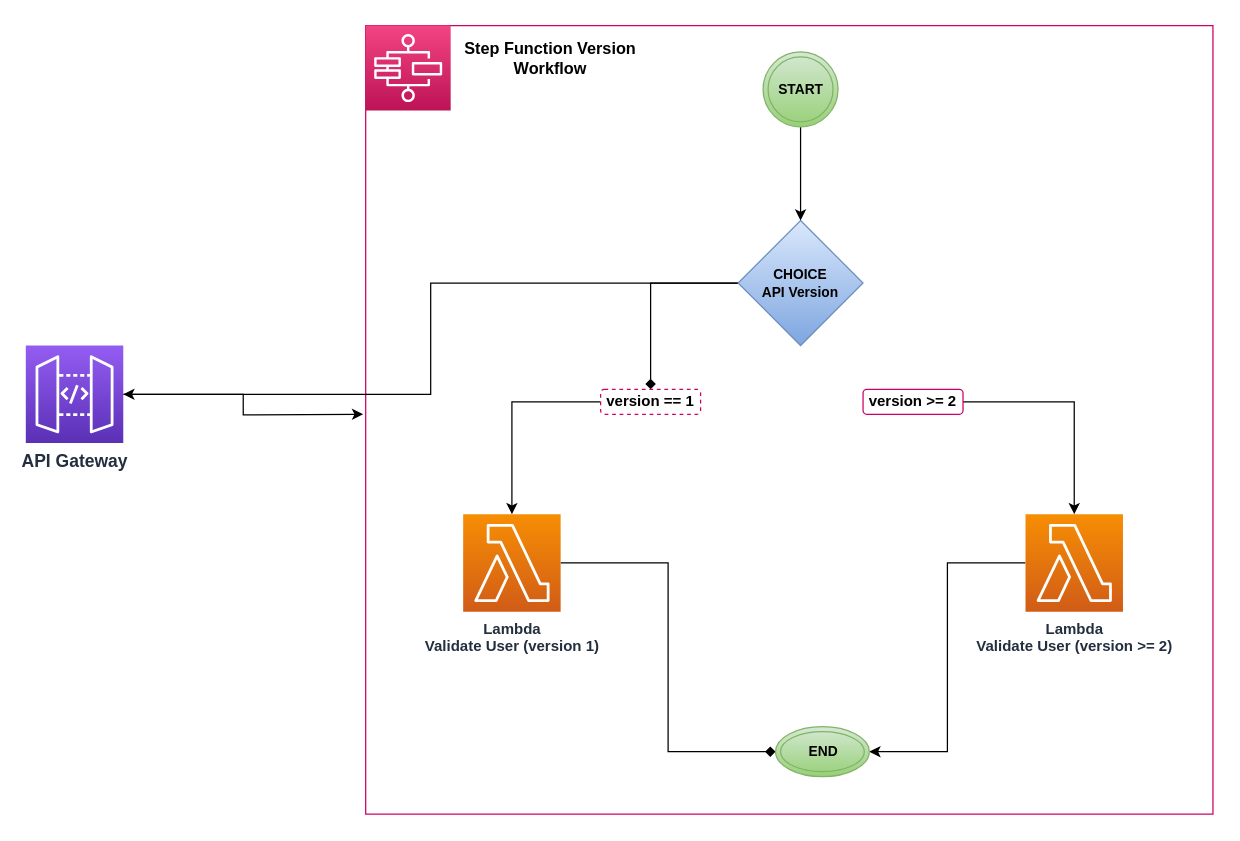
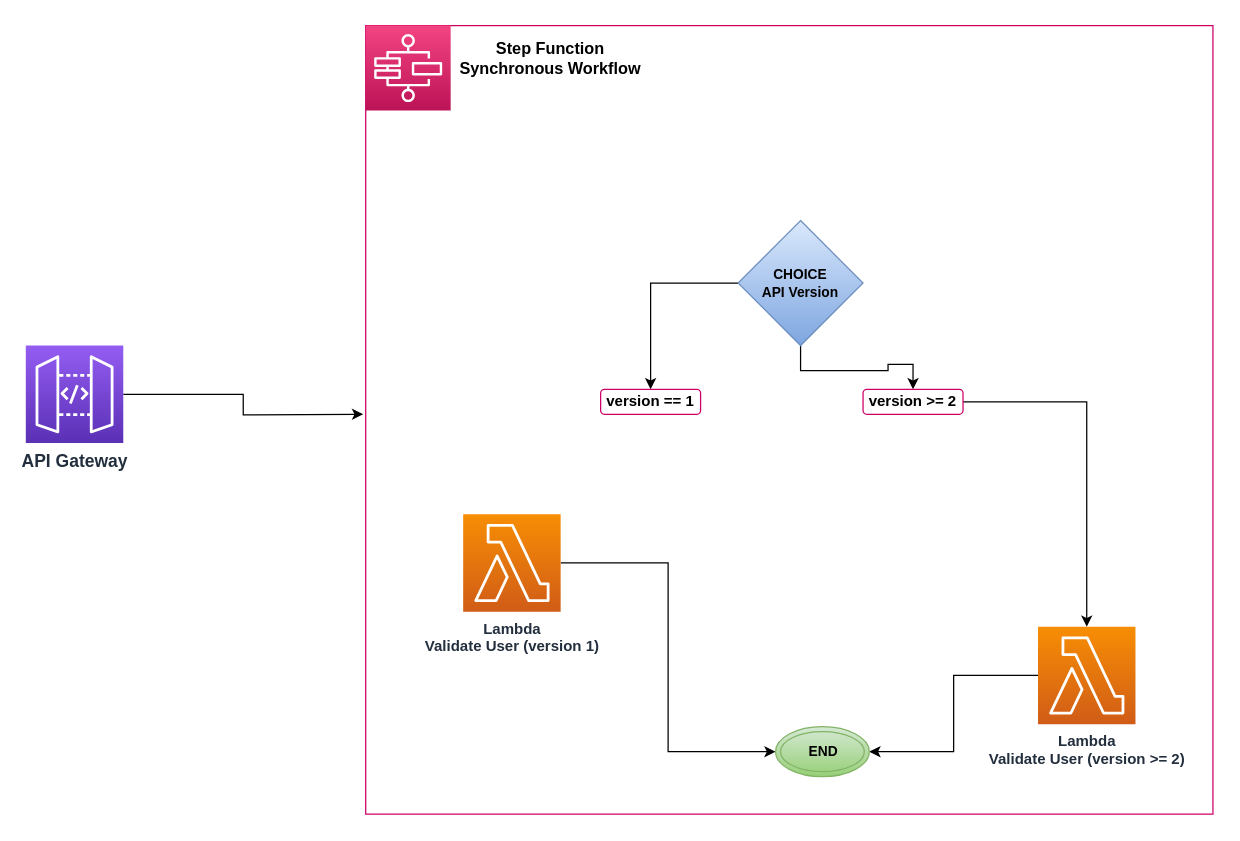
  <mxCell id="0" />
  <mxCell id="1" parent="0" />
  <mxCell id="2" style="edgeStyle=orthogonalEdgeStyle;rounded=0;orthogonalLoop=1;jettySize=auto;html=1;fontSize=11;fontColor=#000000;" edge="1" parent="1" source="3"><mxGeometry relative="1" as="geometry"><mxPoint x="290" y="331" as="targetPoint" /></mxGeometry></mxCell>
  <mxCell id="3" value="&lt;b&gt;&lt;font style=&quot;font-size: 14px&quot;&gt;API Gateway&lt;/font&gt;&lt;/b&gt;" style="points=[[0,0,0],[0.25,0,0],[0.5,0,0],[0.75,0,0],[1,0,0],[0,1,0],[0.25,1,0],[0.5,1,0],[0.75,1,0],[1,1,0],[0,0.25,0],[0,0.5,0],[0,0.75,0],[1,0.25,0],[1,0.5,0],[1,0.75,0]];outlineConnect=0;fontColor=#232F3E;gradientColor=#945DF2;gradientDirection=north;fillColor=#5A30B5;strokeColor=#ffffff;dashed=0;verticalLabelPosition=bottom;verticalAlign=top;align=center;html=1;fontSize=12;fontStyle=0;aspect=fixed;shape=mxgraph.aws4.resourceIcon;resIcon=mxgraph.aws4.api_gateway;" vertex="1" parent="1"><mxGeometry x="20" y="276" width="78" height="78" as="geometry" /></mxCell>
  <mxCell id="4" value="" style="rounded=0;whiteSpace=wrap;html=1;strokeColor=#CC0066;" vertex="1" parent="1"><mxGeometry x="292" y="20" width="678" height="631" as="geometry" /></mxCell>
  <mxCell id="5" value="" style="points=[[0,0,0],[0.25,0,0],[0.5,0,0],[0.75,0,0],[1,0,0],[0,1,0],[0.25,1,0],[0.5,1,0],[0.75,1,0],[1,1,0],[0,0.25,0],[0,0.5,0],[0,0.75,0],[1,0.25,0],[1,0.5,0],[1,0.75,0]];outlineConnect=0;fontColor=#232F3E;gradientColor=#F34482;gradientDirection=north;fillColor=#BC1356;strokeColor=#ffffff;dashed=0;verticalLabelPosition=bottom;verticalAlign=top;align=center;html=1;fontSize=12;fontStyle=0;aspect=fixed;shape=mxgraph.aws4.resourceIcon;resIcon=mxgraph.aws4.step_functions;" vertex="1" parent="1"><mxGeometry x="292" y="20" width="68" height="68" as="geometry" /></mxCell>
- <mxCell id="6" style="edgeStyle=orthogonalEdgeStyle;rounded=0;orthogonalLoop=1;jettySize=auto;html=1;fontSize=13;" edge="1" parent="1" source="8" target="3"><mxGeometry relative="1" as="geometry" /></mxCell>
- <mxCell id="7" style="edgeStyle=orthogonalEdgeStyle;rounded=0;orthogonalLoop=1;jettySize=auto;html=1;fontSize=13;endArrow=diamond;" edge="1" parent="1" source="8" target="17"><mxGeometry relative="1" as="geometry" /></mxCell>
+ <mxCell id="6" style="edgeStyle=orthogonalEdgeStyle;rounded=0;orthogonalLoop=1;jettySize=auto;html=1;entryX=0.5;entryY=0;entryDx=0;entryDy=0;fontSize=13;" edge="1" parent="1" source="8" target="19"><mxGeometry relative="1" as="geometry" /></mxCell>
+ <mxCell id="7" style="edgeStyle=orthogonalEdgeStyle;rounded=0;orthogonalLoop=1;jettySize=auto;html=1;fontSize=13;" edge="1" parent="1" source="8" target="17"><mxGeometry relative="1" as="geometry" /></mxCell>
  <mxCell id="8" value="&lt;b style=&quot;font-size: 11px;&quot;&gt;&lt;font style=&quot;font-size: 11px;&quot;&gt;CHOICE&lt;br&gt;API Version&lt;br&gt;&lt;/font&gt;&lt;/b&gt;" style="rhombus;whiteSpace=wrap;html=1;gradientColor=#7ea6e0;fillColor=#dae8fc;strokeColor=#6c8ebf;" vertex="1" parent="1"><mxGeometry x="590" y="176" width="100" height="100" as="geometry" /></mxCell>
- <mxCell id="9" style="edgeStyle=orthogonalEdgeStyle;rounded=0;orthogonalLoop=1;jettySize=auto;html=1;" edge="1" parent="1" source="10" target="8"><mxGeometry relative="1" as="geometry" /></mxCell>
- <mxCell id="10" value="&lt;b&gt;&lt;font style=&quot;font-size: 11px;&quot;&gt;START&lt;/font&gt;&lt;/b&gt;" style="ellipse;shape=doubleEllipse;html=1;dashed=0;whitespace=wrap;aspect=fixed;gradientColor=#97d077;fillColor=#d5e8d4;strokeColor=#82b366;" vertex="1" parent="1"><mxGeometry x="610" y="41" width="60" height="60" as="geometry" /></mxCell>
- <mxCell id="11" style="edgeStyle=orthogonalEdgeStyle;rounded=0;orthogonalLoop=1;jettySize=auto;html=1;entryX=0;entryY=0.5;entryDx=0;entryDy=0;fontSize=13;endArrow=diamond;" edge="1" parent="1" source="12" target="15"><mxGeometry relative="1" as="geometry" /></mxCell>
+ <mxCell id="11" style="edgeStyle=orthogonalEdgeStyle;rounded=0;orthogonalLoop=1;jettySize=auto;html=1;entryX=0;entryY=0.5;entryDx=0;entryDy=0;fontSize=13;" edge="1" parent="1" source="12" target="15"><mxGeometry relative="1" as="geometry" /></mxCell>
  <mxCell id="12" value="&lt;b&gt;&lt;font style=&quot;font-size: 12px;&quot;&gt;Lambda &lt;br&gt;Validate User (version 1)&lt;/font&gt;&lt;/b&gt;" style="points=[[0,0,0],[0.25,0,0],[0.5,0,0],[0.75,0,0],[1,0,0],[0,1,0],[0.25,1,0],[0.5,1,0],[0.75,1,0],[1,1,0],[0,0.25,0],[0,0.5,0],[0,0.75,0],[1,0.25,0],[1,0.5,0],[1,0.75,0]];outlineConnect=0;fontColor=#232F3E;gradientColor=#F78E04;gradientDirection=north;fillColor=#D05C17;strokeColor=#ffffff;dashed=0;verticalLabelPosition=bottom;verticalAlign=top;align=center;html=1;fontSize=12;fontStyle=0;aspect=fixed;shape=mxgraph.aws4.resourceIcon;resIcon=mxgraph.aws4.lambda;" vertex="1" parent="1"><mxGeometry x="370" y="411" width="78" height="78" as="geometry" /></mxCell>
  <mxCell id="13" style="edgeStyle=orthogonalEdgeStyle;rounded=0;orthogonalLoop=1;jettySize=auto;html=1;entryX=1;entryY=0.5;entryDx=0;entryDy=0;fontSize=13;" edge="1" parent="1" source="14" target="15"><mxGeometry relative="1" as="geometry" /></mxCell>
- <mxCell id="14" value="&lt;b&gt;&lt;font style=&quot;font-size: 12px;&quot;&gt;Lambda&lt;br&gt;Validate User (version &amp;gt;= 2)&lt;/font&gt;&lt;/b&gt;" style="points=[[0,0,0],[0.25,0,0],[0.5,0,0],[0.75,0,0],[1,0,0],[0,1,0],[0.25,1,0],[0.5,1,0],[0.75,1,0],[1,1,0],[0,0.25,0],[0,0.5,0],[0,0.75,0],[1,0.25,0],[1,0.5,0],[1,0.75,0]];outlineConnect=0;fontColor=#232F3E;gradientColor=#F78E04;gradientDirection=north;fillColor=#D05C17;strokeColor=#ffffff;dashed=0;verticalLabelPosition=bottom;verticalAlign=top;align=center;html=1;fontSize=12;fontStyle=0;aspect=fixed;shape=mxgraph.aws4.resourceIcon;resIcon=mxgraph.aws4.lambda;" vertex="1" parent="1"><mxGeometry x="820" y="411" width="78" height="78" as="geometry" /></mxCell>
+ <mxCell id="14" value="&lt;b&gt;&lt;font style=&quot;font-size: 12px;&quot;&gt;Lambda&lt;br&gt;Validate User (version &amp;gt;= 2)&lt;/font&gt;&lt;/b&gt;" style="points=[[0,0,0],[0.25,0,0],[0.5,0,0],[0.75,0,0],[1,0,0],[0,1,0],[0.25,1,0],[0.5,1,0],[0.75,1,0],[1,1,0],[0,0.25,0],[0,0.5,0],[0,0.75,0],[1,0.25,0],[1,0.5,0],[1,0.75,0]];outlineConnect=0;fontColor=#232F3E;gradientColor=#F78E04;gradientDirection=north;fillColor=#D05C17;strokeColor=#ffffff;dashed=0;verticalLabelPosition=bottom;verticalAlign=top;align=center;html=1;fontSize=12;fontStyle=0;aspect=fixed;shape=mxgraph.aws4.resourceIcon;resIcon=mxgraph.aws4.lambda;" vertex="1" parent="1"><mxGeometry x="830" y="501" width="78" height="78" as="geometry" /></mxCell>
  <mxCell id="15" value="&lt;b&gt;&lt;font style=&quot;font-size: 11px;&quot;&gt;END&lt;/font&gt;&lt;/b&gt;" style="ellipse;shape=doubleEllipse;html=1;dashed=0;whitespace=wrap;aspect=fixed;gradientColor=#97d077;fillColor=#d5e8d4;strokeColor=#82b366;" vertex="1" parent="1"><mxGeometry x="620" y="581" width="75" height="40" as="geometry" /></mxCell>
- <mxCell id="16" style="edgeStyle=orthogonalEdgeStyle;rounded=0;orthogonalLoop=1;jettySize=auto;html=1;fontSize=13;" edge="1" parent="1" source="17" target="12"><mxGeometry relative="1" as="geometry" /></mxCell>
- <mxCell id="17" value="&lt;b&gt;version == 1&lt;/b&gt;" style="rounded=1;whiteSpace=wrap;html=1;strokeColor=#CC0066;dashed=1;" vertex="1" parent="1"><mxGeometry x="480" y="311" width="80" height="20" as="geometry" /></mxCell>
+ <mxCell id="17" value="&lt;b&gt;version == 1&lt;/b&gt;" style="rounded=1;whiteSpace=wrap;html=1;strokeColor=#CC0066;" vertex="1" parent="1"><mxGeometry x="480" y="311" width="80" height="20" as="geometry" /></mxCell>
  <mxCell id="18" style="edgeStyle=orthogonalEdgeStyle;rounded=0;orthogonalLoop=1;jettySize=auto;html=1;entryX=0.5;entryY=0;entryDx=0;entryDy=0;entryPerimeter=0;fontSize=13;" edge="1" parent="1" source="19" target="14"><mxGeometry relative="1" as="geometry" /></mxCell>
  <mxCell id="19" value="&lt;b&gt;version &amp;gt;= 2&lt;/b&gt;" style="rounded=1;whiteSpace=wrap;html=1;strokeColor=#CC0066;" vertex="1" parent="1"><mxGeometry x="690" y="311" width="80" height="20" as="geometry" /></mxCell>
- <mxCell id="20" value="&lt;b&gt;Step Function Version Workflow&lt;/b&gt;" style="text;html=1;strokeColor=none;fillColor=none;align=center;verticalAlign=middle;whiteSpace=wrap;rounded=0;fontSize=13;fontColor=#000000;" vertex="1" parent="1"><mxGeometry x="360" y="31" width="160" height="30" as="geometry" /></mxCell>
+ <mxCell id="20" value="&lt;b&gt;Step Function Synchronous Workflow&lt;/b&gt;" style="text;html=1;strokeColor=none;fillColor=none;align=center;verticalAlign=middle;whiteSpace=wrap;rounded=0;fontSize=13;fontColor=#000000;" vertex="1" parent="1"><mxGeometry x="360" y="31" width="160" height="30" as="geometry" /></mxCell>
